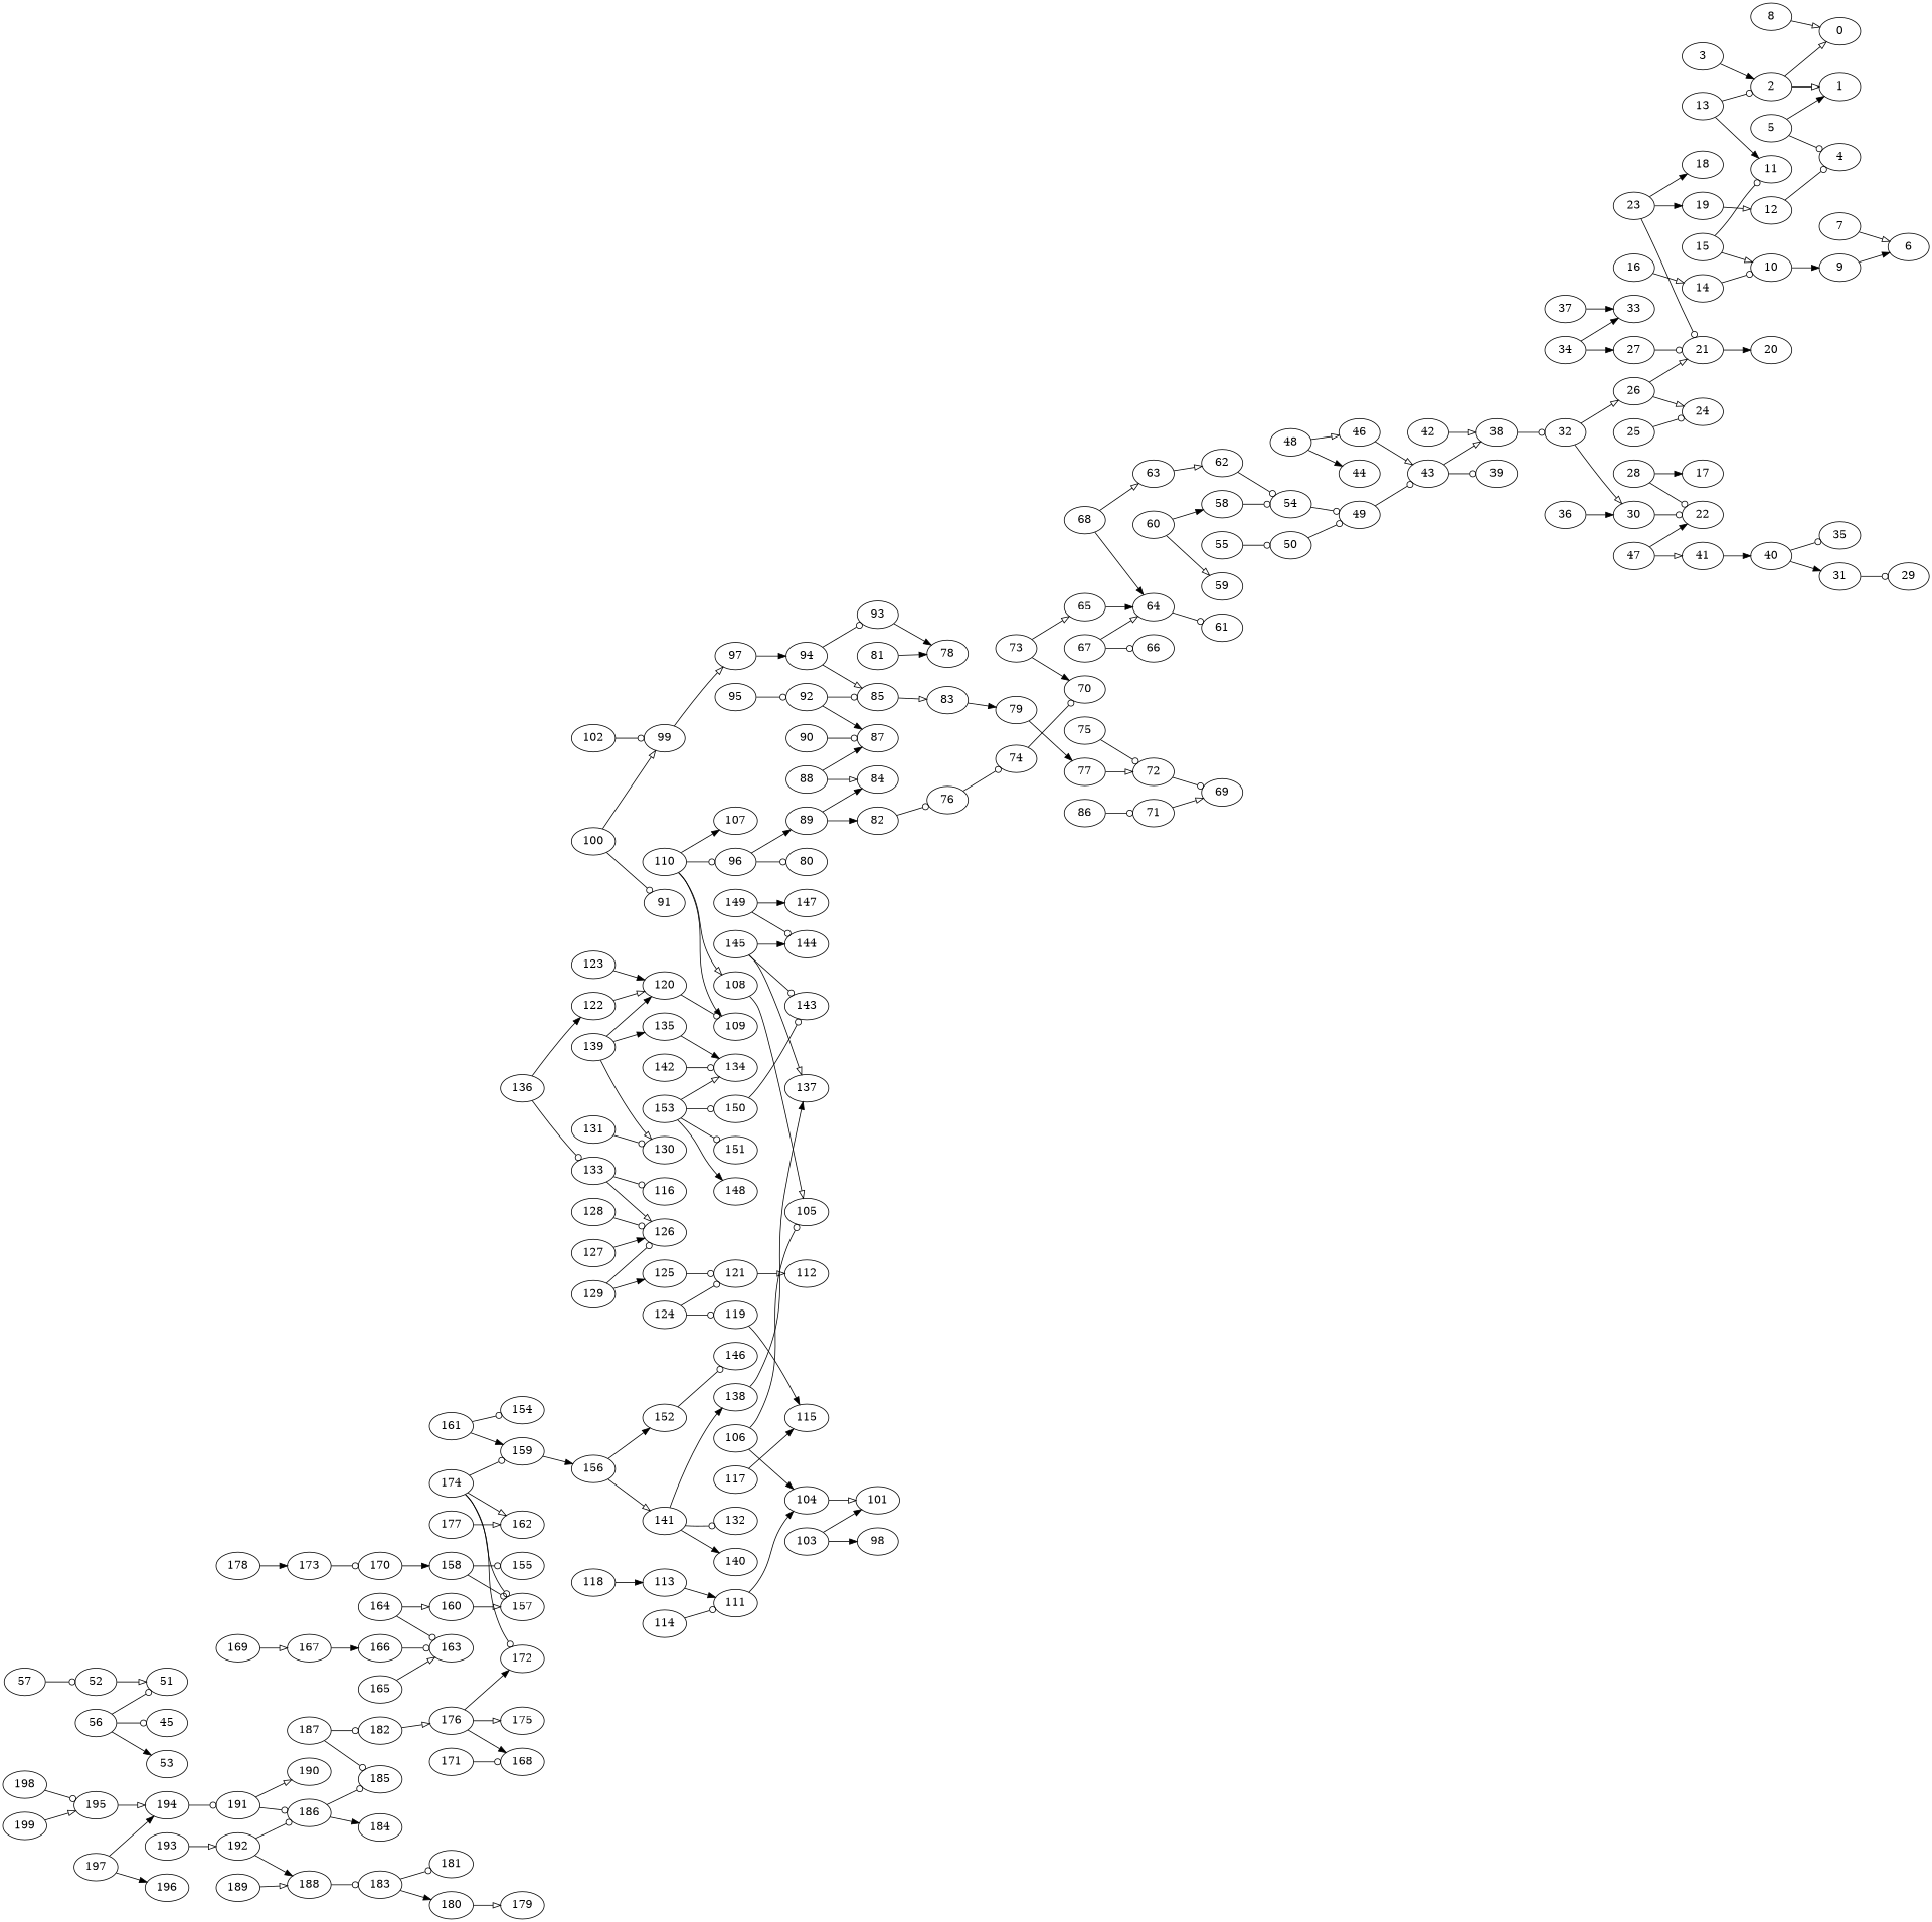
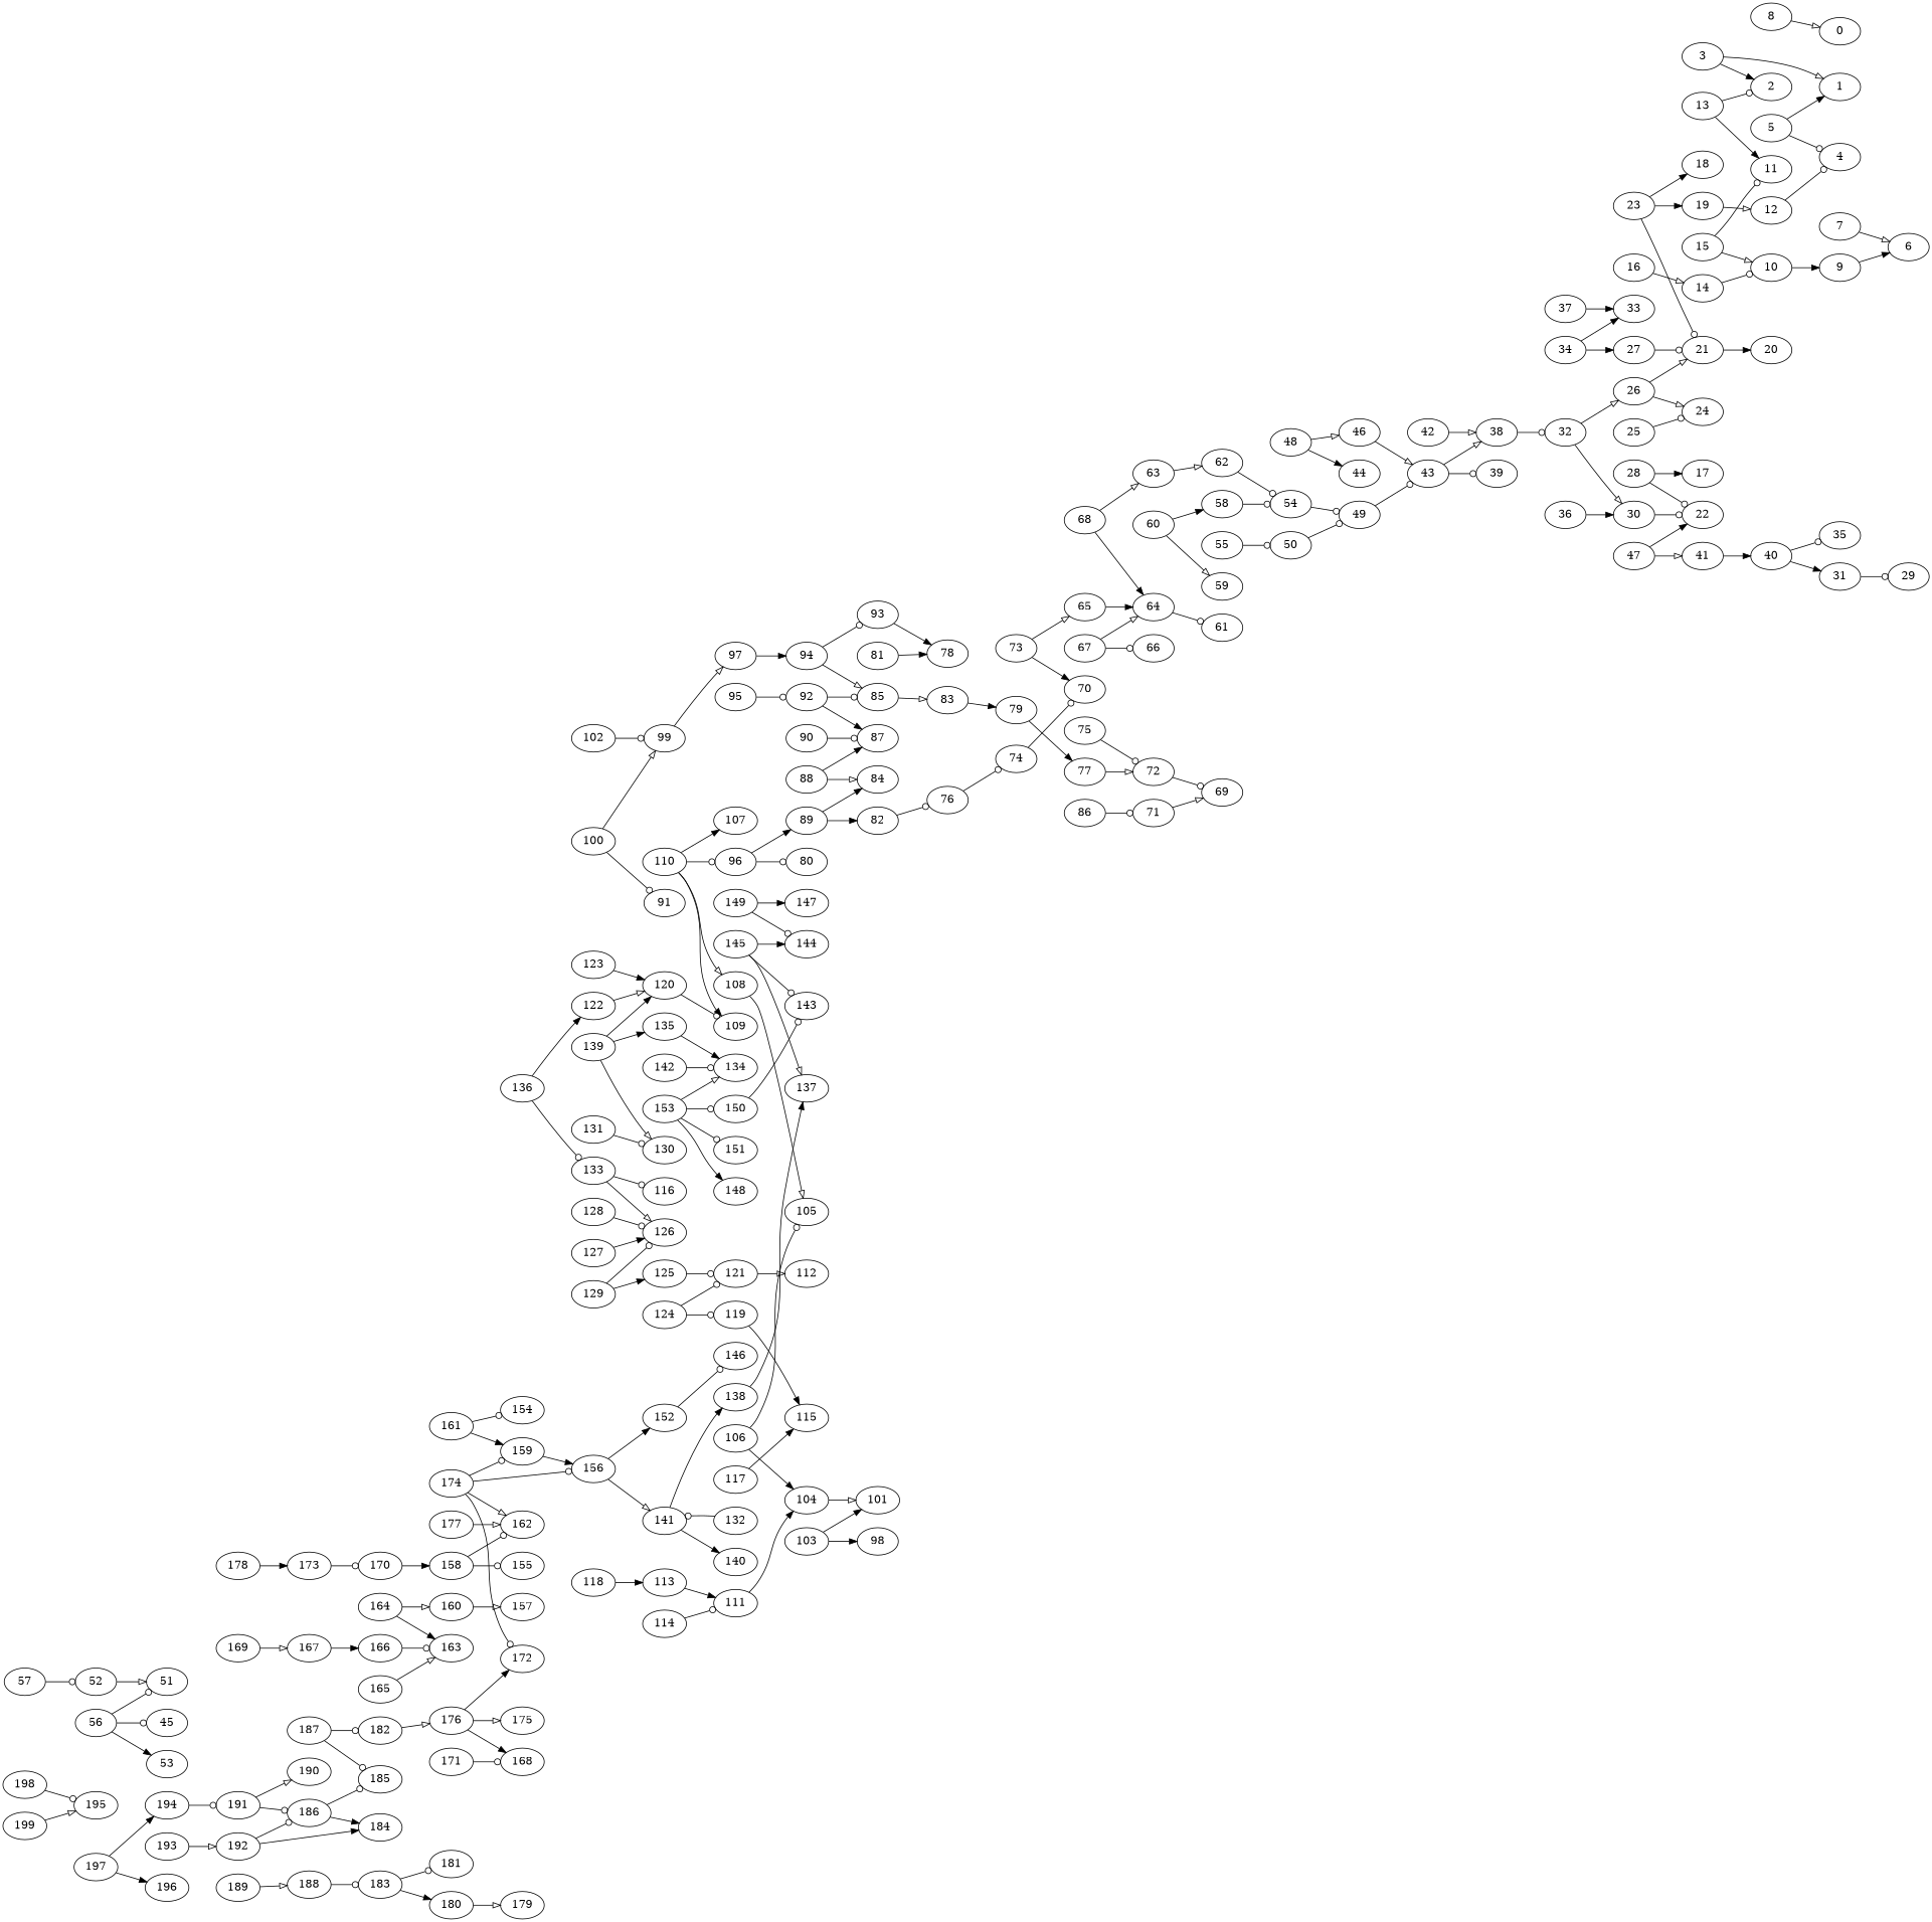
  digraph {
    rankdir=LR
    edge [arrowhead=odot]
    n1 [label=2]
    n2 [label=0]
    n3 [label=34]
    n4 [label=33]
    n5 [label=27]
    n6 [label=21]
    n7 [label=49]
    n8 [label=43]
    n9 [label=38]
    n10 [label=39]
    n11 [label=32]
    n12 [label=67]
    n13 [label=64]
    n14 [label=66]
    n15 [label=61]
    n16 [label=81]
    n17 [label=78]
    n18 [label=120]
    n19 [label=109]
    n20 [label=47]
    n21 [label=22]
    n22 [label=41]
    n23 [label=40]
    n24 [label=76]
    n25 [label=74]
    n26 [label=70]
    n27 [label=110]
    n28 [label=108]
    n29 [label=107]
    n30 [label=96]
    n31 [label=105]
    n32 [label=89]
    n33 [label=80]
    n34 [label=125]
    n35 [label=121]
    n36 [label=112]
    n37 [label=149]
    n38 [label=144]
    n39 [label=147]
    n40 [label=7]
    n41 [label=6]
    n42 [label=14]
    n43 [label=10]
    n44 [label=9]
    n45 [label=28]
    n46 [label=17]
    n47 [label=30]
    n48 [label=26]
    n49 [label=24]
    n50 [label=75]
    n51 [label=72]
    n52 [label=69]
    n53 [label=161]
    n54 [label=154]
    n55 [label=159]
    n56 [label=156]
    n57 [label=198]
    n58 [label=195]
    n59 [label=194]
    n60 [label=191]
    n61 [label=23]
    n62 [label=19]
    n63 [label=18]
    n64 [label=20]
    n65 [label=12]
    n66 [label=4]
    n67 [label=42]
    n68 [label=46]
    n69 [label=103]
    n70 [label=101]
    n71 [label=98]
    n72 [label=118]
    n73 [label=113]
    n74 [label=111]
    n75 [label=104]
    n76 [label=129]
    n77 [label=126]
    n78 [label=139]
    n79 [label=135]
    n80 [label=130]
    n81 [label=134]
    n82 [label=153]
    n83 [label=150]
    n84 [label=148]
    n85 [label=151]
    n86 [label=143]
    n87 [label=170]
    n88 [label=158]
    n89 [label=157]
    n90 [label=155]
    n91 [label=48]
    n92 [label=44]
    n93 [label=65]
    n94 [label=68]
    n95 [label=63]
    n96 [label=62]
    n97 [label=92]
    n98 [label=87]
    n99 [label=85]
    n100 [label=83]
    n101 [label=3]
    n102 [label=1]
    n103 [label=58]
    n104 [label=54]
    n105 [label=88]
    n106 [label=84]
    n107 [label=145]
    n108 [label=137]
    n109 [label=188]
    n110 [label=183]
    n111 [label=181]
    n112 [label=180]
    n113 [label=179]
    n114 [label=31]
    n115 [label=29]
    n116 [label=35]
    n117 [label=82]
    n118 [label=124]
    n119 [label=119]
    n120 [label=115]
    n121 [label=169]
    n122 [label=167]
    n123 [label=166]
    n124 [label=163]
    n125 [label=52]
    n126 [label=51]
    n127 [label=50]
    n128 [label=57]
    n129 [label=160]
    n130 [label=186]
    n131 [label=185]
    n132 [label=184]
    n133 [label=193]
    n134 [label=192]
    n135 [label=71]
    n136 [label=106]
    n137 [label=174]
    n138 [label=172]
    n139 [label=162]
    n140 [label=190]
    n141 [label=5]
    n142 [label=90]
    n143 [label=123]
    n144 [label=152]
    n145 [label=141]
    n146 [label=176]
    n147 [label=168]
    n148 [label=175]
    n149 [label=15]
    n150 [label=11]
    n151 [label=36]
    n152 [label=79]
    n153 [label=77]
    n154 [label=114]
    n155 [label=136]
    n156 [label=122]
    n157 [label=133]
    n158 [label=116]
    n159 [label=100]
    n160 [label=99]
    n161 [label=91]
    n162 [label=97]
    n163 [label=94]
    n164 [label=13]
    n165 [label=56]
    n166 [label=45]
    n167 [label=53]
    n168 [label=164]
    n169 [label=178]
    n170 [label=173]
    n171 [label=187]
    n172 [label=182]
    n173 [label=197]
    n174 [label=196]
    n175 [label=86]
    n176 [label=142]
    n177 [label=73]
    n178 [label=138]
    n179 [label=93]
    n180 [label=128]
    n181 [label=165]
    n182 [label=171]
    n183 [label=189]
    n184 [label=37]
    n185 [label=146]
    n186 [label=132]
    n187 [label=140]
    n188 [label=127]
    n189 [label=60]
    n190 [label=59]
    n191 [label=131]
    n192 [label=16]
    n193 [label=117]
    n194 [label=102]
    n195 [label=95]
    n196 [label=177]
    n197 [label=25]
    n198 [label=8]
    n199 [label=55]
    n200 [label=199]
-   n1 -> n2 [arrowhead=onormal]
    n3 -> n4 [arrowhead=normal]
    n3 -> n5 [arrowhead=normal]
    n5 -> n6
    n6 -> n64 [arrowhead=normal]
    n7 -> n8
    n8 -> n9 [arrowhead=onormal]
    n8 -> n10
    n9 -> n11
    n11 -> n47 [arrowhead=onormal]
    n11 -> n48 [arrowhead=onormal]
    n12 -> n13 [arrowhead=onormal]
    n12 -> n14
    n13 -> n15
    n16 -> n17 [arrowhead=normal]
    n18 -> n19
    n20 -> n21 [arrowhead=normal]
    n20 -> n22 [arrowhead=onormal]
    n22 -> n23 [arrowhead=normal]
    n23 -> n114 [arrowhead=normal]
    n23 -> n116
    n24 -> n25
    n25 -> n26
    n27 -> n19 [arrowhead=normal]
    n27 -> n28 [arrowhead=onormal]
    n27 -> n29 [arrowhead=normal]
    n27 -> n30
    n28 -> n31 [arrowhead=onormal]
    n30 -> n32 [arrowhead=normal]
    n30 -> n33
    n32 -> n106 [arrowhead=normal]
    n32 -> n117 [arrowhead=normal]
    n34 -> n35
    n35 -> n36 [arrowhead=onormal]
    n37 -> n38
    n37 -> n39 [arrowhead=normal]
    n40 -> n41 [arrowhead=onormal]
    n42 -> n43
    n43 -> n44 [arrowhead=normal]
    n44 -> n41 [arrowhead=normal]
    n45 -> n21
    n45 -> n46 [arrowhead=normal]
    n47 -> n21
    n48 -> n6 [arrowhead=onormal]
    n48 -> n49 [arrowhead=onormal]
    n50 -> n51
    n51 -> n52
    n53 -> n54
    n53 -> n55 [arrowhead=normal]
    n55 -> n56 [arrowhead=normal]
    n56 -> n144 [arrowhead=normal]
    n56 -> n145 [arrowhead=onormal]
    n57 -> n58
-   n58 -> n59 [arrowhead=onormal]
    n59 -> n60
    n60 -> n130
    n60 -> n140 [arrowhead=onormal]
    n61 -> n6
    n61 -> n62 [arrowhead=normal]
    n61 -> n63 [arrowhead=normal]
    n62 -> n65 [arrowhead=onormal]
    n65 -> n66
    n67 -> n9 [arrowhead=onormal]
    n68 -> n8 [arrowhead=onormal]
    n69 -> n70 [arrowhead=normal]
    n69 -> n71 [arrowhead=normal]
    n72 -> n73 [arrowhead=normal]
    n73 -> n74 [arrowhead=normal]
    n74 -> n75 [arrowhead=normal]
    n75 -> n70 [arrowhead=onormal]
    n76 -> n34 [arrowhead=normal]
    n76 -> n77
    n78 -> n18 [arrowhead=normal]
    n78 -> n79 [arrowhead=normal]
    n78 -> n80 [arrowhead=onormal]
    n79 -> n81 [arrowhead=normal]
    n82 -> n81 [arrowhead=onormal]
    n82 -> n83
    n82 -> n84 [arrowhead=normal]
    n82 -> n85
    n83 -> n86
    n87 -> n88 [arrowhead=normal]
-   n88 -> n89
+   n88 -> n139
    n88 -> n90
    n91 -> n68 [arrowhead=onormal]
    n91 -> n92 [arrowhead=normal]
    n93 -> n13 [arrowhead=normal]
    n94 -> n13 [arrowhead=normal]
    n94 -> n95 [arrowhead=onormal]
    n95 -> n96 [arrowhead=onormal]
    n96 -> n104
    n97 -> n98 [arrowhead=normal]
    n97 -> n99
    n99 -> n100 [arrowhead=onormal]
    n100 -> n152 [arrowhead=normal]
    n101 -> n1 [arrowhead=normal]
-   n1 -> n102 [arrowhead=onormal]
+   n101 -> n102 [arrowhead=onormal]
    n103 -> n104
    n104 -> n7
    n105 -> n98 [arrowhead=normal]
    n105 -> n106 [arrowhead=onormal]
    n107 -> n38 [arrowhead=normal]
    n107 -> n86
    n107 -> n108 [arrowhead=onormal]
    n109 -> n110
    n110 -> n111
    n110 -> n112 [arrowhead=normal]
    n112 -> n113 [arrowhead=onormal]
    n114 -> n115
    n117 -> n24
    n118 -> n35
    n118 -> n119
    n119 -> n120 [arrowhead=normal]
    n121 -> n122 [arrowhead=onormal]
    n122 -> n123 [arrowhead=normal]
    n123 -> n124
    n125 -> n126 [arrowhead=onormal]
    n127 -> n7
    n128 -> n125
    n129 -> n89 [arrowhead=onormal]
    n130 -> n131
    n130 -> n132 [arrowhead=normal]
    n133 -> n134 [arrowhead=onormal]
-   n134 -> n109 [arrowhead=normal]
+   n134 -> n132 [arrowhead=normal]
    n134 -> n130
    n135 -> n52 [arrowhead=onormal]
    n136 -> n31
    n136 -> n75 [arrowhead=normal]
    n137 -> n55
-   n137 -> n89
+   n137 -> n56
    n137 -> n138
    n137 -> n139 [arrowhead=onormal]
    n141 -> n66
    n141 -> n102 [arrowhead=normal]
    n142 -> n98
    n143 -> n18 [arrowhead=normal]
    n144 -> n185
    n145 -> n178 [arrowhead=normal]
-   n145 -> n186
+   n186 -> n145
    n145 -> n187 [arrowhead=normal]
    n146 -> n138 [arrowhead=normal]
    n146 -> n147 [arrowhead=normal]
    n146 -> n148 [arrowhead=onormal]
    n149 -> n43 [arrowhead=onormal]
    n149 -> n150
    n151 -> n47 [arrowhead=normal]
    n152 -> n153 [arrowhead=normal]
    n153 -> n51 [arrowhead=onormal]
    n154 -> n74
    n155 -> n156 [arrowhead=normal]
    n155 -> n157
    n156 -> n18 [arrowhead=onormal]
    n157 -> n77 [arrowhead=onormal]
    n157 -> n158
    n159 -> n160 [arrowhead=onormal]
    n159 -> n161
    n160 -> n162 [arrowhead=onormal]
    n162 -> n163 [arrowhead=normal]
    n163 -> n99 [arrowhead=onormal]
    n163 -> n179
    n164 -> n1
    n164 -> n150 [arrowhead=normal]
    n165 -> n126
    n165 -> n166
    n165 -> n167 [arrowhead=normal]
-   n168 -> n124
+   n168 -> n124 [arrowhead=normal]
    n168 -> n129 [arrowhead=onormal]
    n169 -> n170 [arrowhead=normal]
    n170 -> n87
    n171 -> n131
    n171 -> n172
    n172 -> n146 [arrowhead=onormal]
    n173 -> n59 [arrowhead=normal]
    n173 -> n174 [arrowhead=normal]
    n175 -> n135
    n176 -> n81
    n177 -> n26 [arrowhead=normal]
    n177 -> n93 [arrowhead=onormal]
    n178 -> n108 [arrowhead=normal]
    n179 -> n17 [arrowhead=normal]
    n180 -> n77
    n181 -> n124 [arrowhead=onormal]
    n182 -> n147
    n183 -> n109 [arrowhead=onormal]
    n184 -> n4 [arrowhead=normal]
    n188 -> n77 [arrowhead=normal]
    n189 -> n103 [arrowhead=normal]
    n189 -> n190 [arrowhead=onormal]
    n191 -> n80
    n192 -> n42 [arrowhead=onormal]
    n193 -> n120 [arrowhead=normal]
    n194 -> n160
    n195 -> n97
    n196 -> n139 [arrowhead=onormal]
    n197 -> n49
    n198 -> n2 [arrowhead=onormal]
    n199 -> n127
    n200 -> n58 [arrowhead=onormal]
  }
